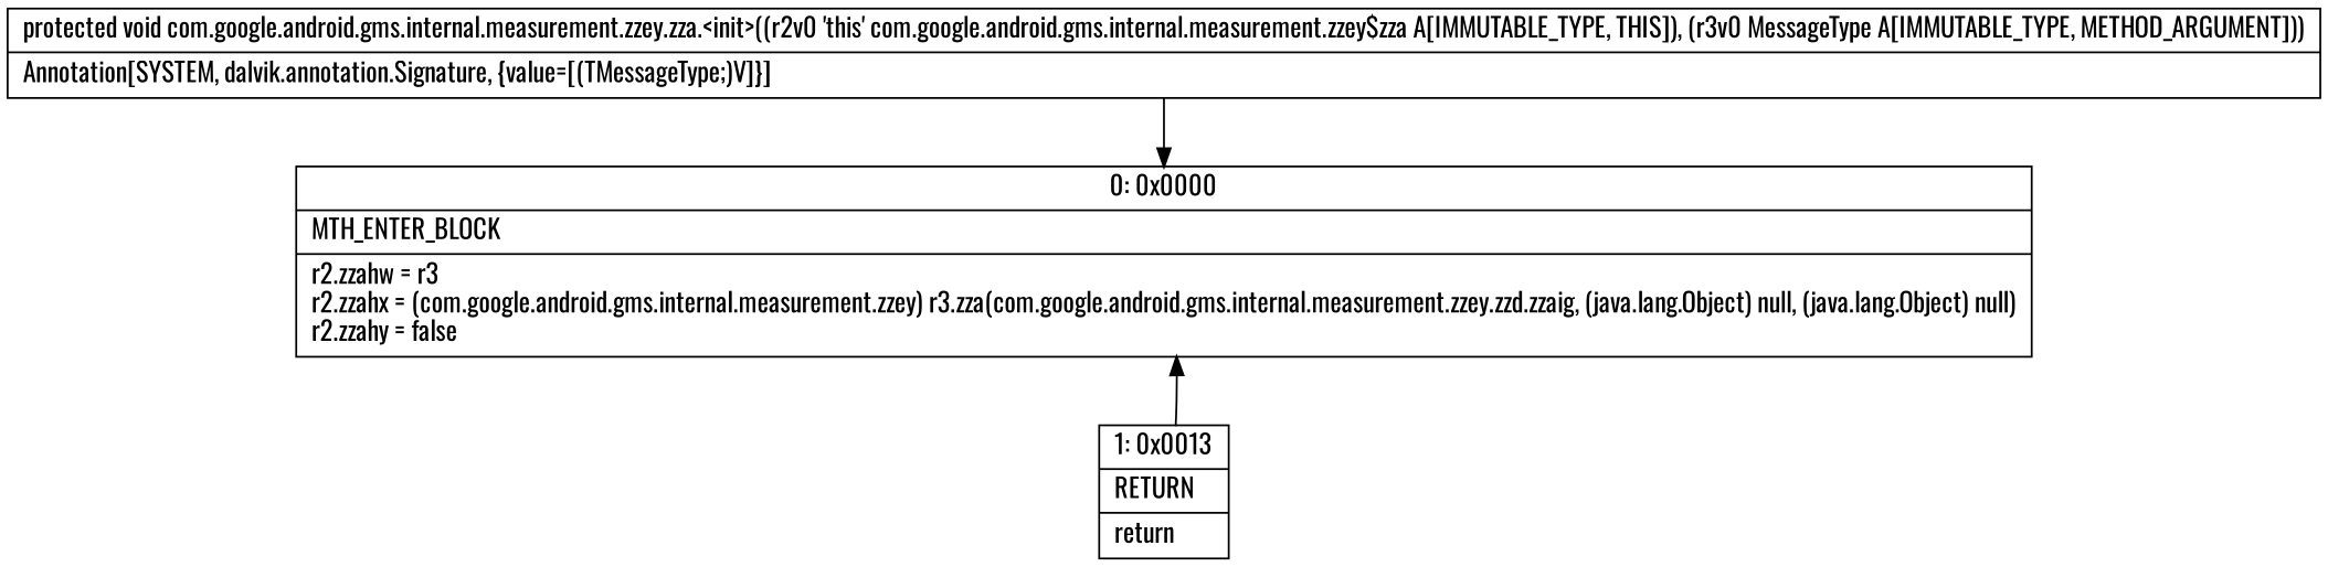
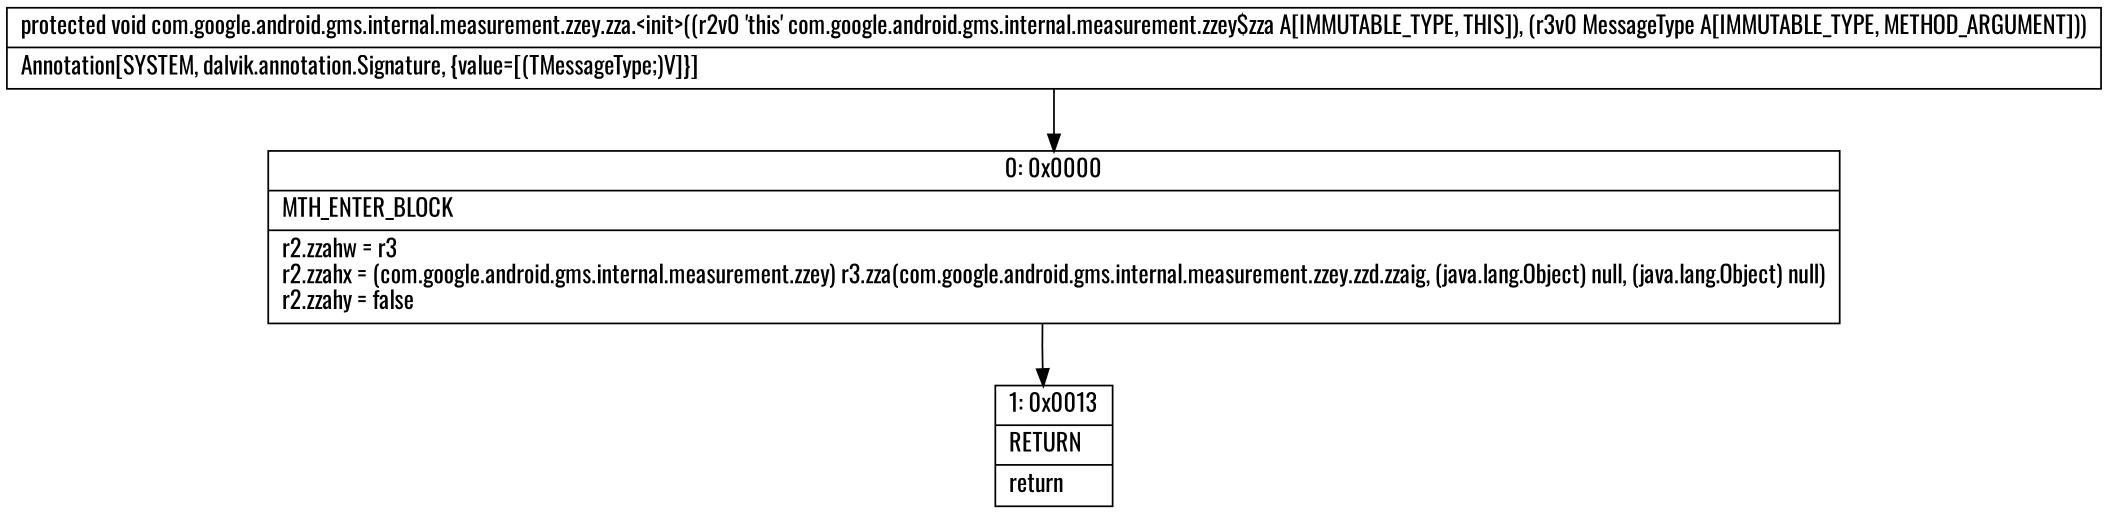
  digraph {
    fontname=Oswald
    node [shape=record fontname=Oswald]
    edge [fontname=Oswald]
    n1 [label="{0\:\ 0x0000|MTH_ENTER_BLOCK\l|r2.zzahw = r3\lr2.zzahx = (com.google.android.gms.internal.measurement.zzey) r3.zza(com.google.android.gms.internal.measurement.zzey.zzd.zzaig, (java.lang.Object) null, (java.lang.Object) null)\lr2.zzahy = false\l}"]
    n2 [label="{1\:\ 0x0013|RETURN\l|return\l}"]
    n3 [label="{protected void com.google.android.gms.internal.measurement.zzey.zza.\<init\>((r2v0 'this' com.google.android.gms.internal.measurement.zzey$zza A[IMMUTABLE_TYPE, THIS]), (r3v0 MessageType A[IMMUTABLE_TYPE, METHOD_ARGUMENT]))  | Annotation[SYSTEM, dalvik.annotation.Signature, \{value=[(TMessageType;)V]\}]\l}"]
-   n2 -> n1
+   n1 -> n2
    n3 -> n1
  }
